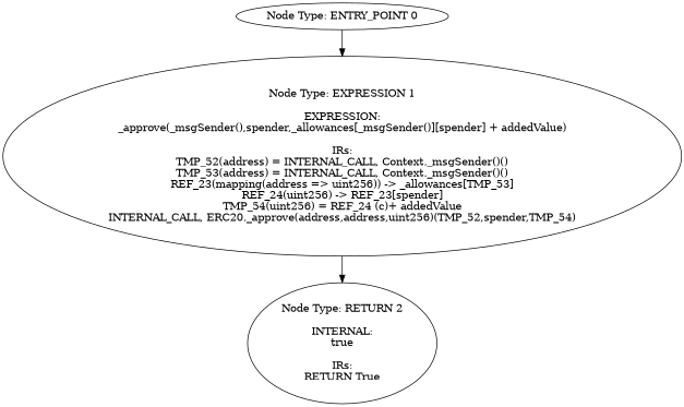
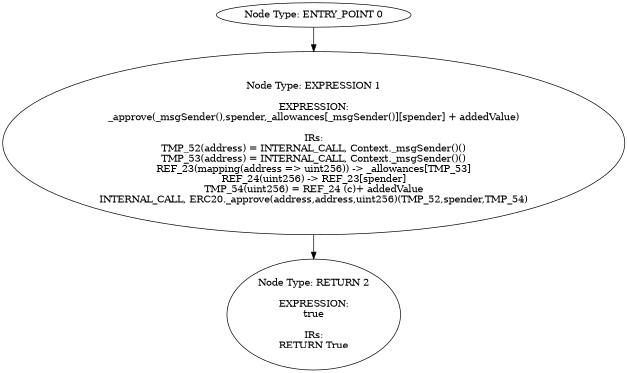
  digraph {
    n1 [label="Node Type: ENTRY_POINT 0\n"]
    n2 [label="Node Type: EXPRESSION 1\n\nEXPRESSION:\n_approve(_msgSender(),spender,_allowances[_msgSender()][spender] + addedValue)\n\nIRs:\nTMP_52(address) = INTERNAL_CALL, Context._msgSender()()\nTMP_53(address) = INTERNAL_CALL, Context._msgSender()()\nREF_23(mapping(address => uint256)) -> _allowances[TMP_53]\nREF_24(uint256) -> REF_23[spender]\nTMP_54(uint256) = REF_24 (c)+ addedValue\nINTERNAL_CALL, ERC20._approve(address,address,uint256)(TMP_52,spender,TMP_54)"]
-   n3 [label="Node Type: RETURN 2\n\nINTERNAL:\ntrue\n\nIRs:\nRETURN True"]
+   n3 [label="Node Type: RETURN 2\n\nEXPRESSION:\ntrue\n\nIRs:\nRETURN True"]
    n1 -> n2
    n2 -> n3
  }
